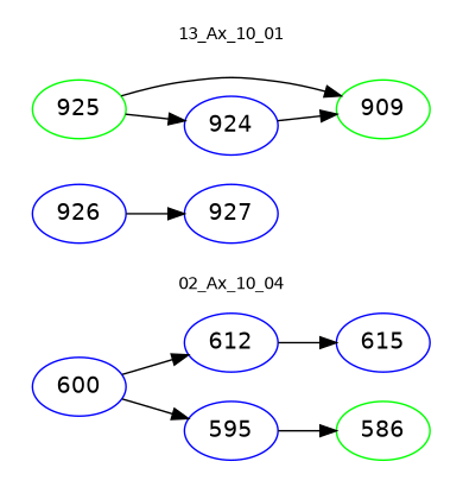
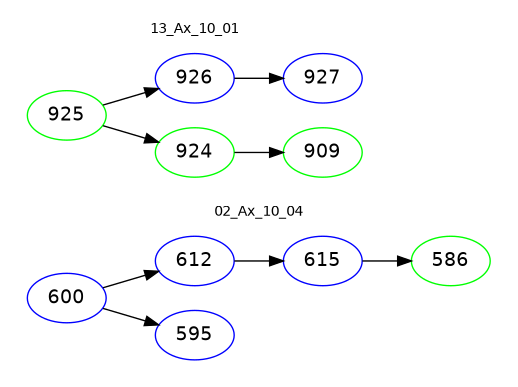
  digraph {
    fontname="DejaVu Sans"
    rankdir=LR
    node [color=blue fontname="DejaVu Sans"]
    edge [color=black fontname="DejaVu Sans"]
    n1 [label=600]
    n2 [label=595]
    n3 [label=612]
    n4 [color=green label=586]
    n5 [label=615]
    n6 [color=green label=925]
-   n7 [label=924]
+   n7 [color=green label=924]
    n8 [label=926]
    n9 [color=green label=909]
    n10 [label=927]
    subgraph cluster_1 {
      color=white
      fontsize=10
      label="02_Ax_10_04"
      n1
      n2
      n3
      n4
      n5
    }
    subgraph cluster_2 {
      color=white
      fontsize=10
      label="13_Ax_10_01"
      n6
      n7
      n8
      n9
      n10
    }
    n1 -> n2
    n1 -> n3
-   n2 -> n4
+   n5 -> n4
    n3 -> n5
    n6 -> n7
-   n6 -> n9
+   n6 -> n8
    n7 -> n9
    n8 -> n10
  }
